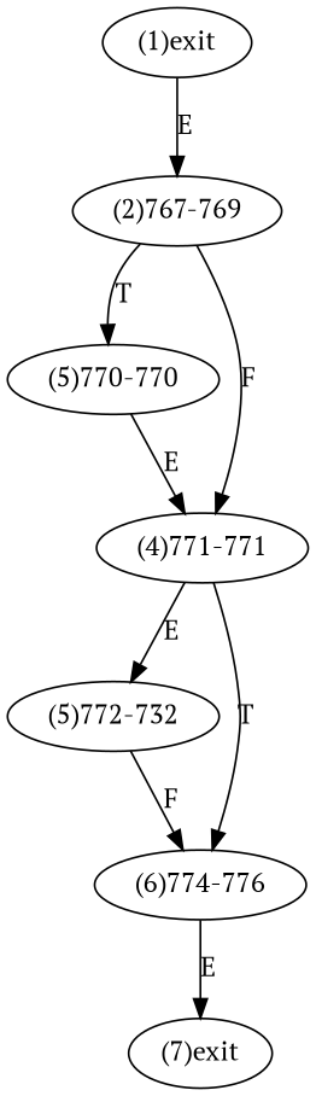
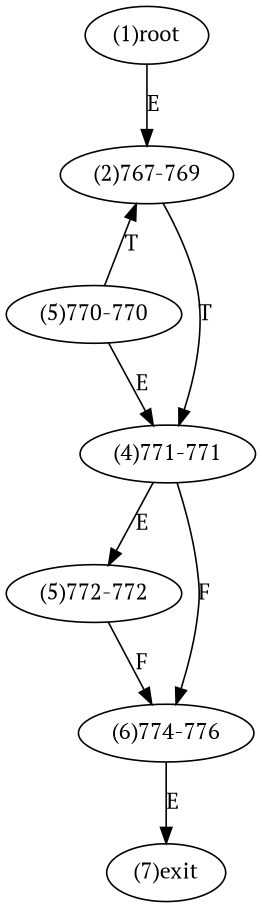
  digraph {
    fontname="PT Serif"
    node [fontname="PT Serif"]
    edge [fontname="PT Serif"]
-   n1 [label="(1)exit"]
+   n1 [label="(1)root"]
    n2 [label="(2)767-769"]
    n3 [label="(5)770-770"]
    n4 [label="(4)771-771"]
-   n5 [label="(5)772-732"]
+   n5 [label="(5)772-772"]
    n6 [label="(6)774-776"]
    n7 [label="(7)exit"]
    n1 -> n2 [label=E]
-   n2 -> n3 [label=T]
-   n2 -> n4 [label=F]
+   n3 -> n2 [label=T]
+   n2 -> n4 [label=T]
    n3 -> n4 [label=E]
    n4 -> n5 [label=E]
-   n4 -> n6 [label=T]
+   n4 -> n6 [label=F]
    n5 -> n6 [label=F]
    n6 -> n7 [label=E]
  }
